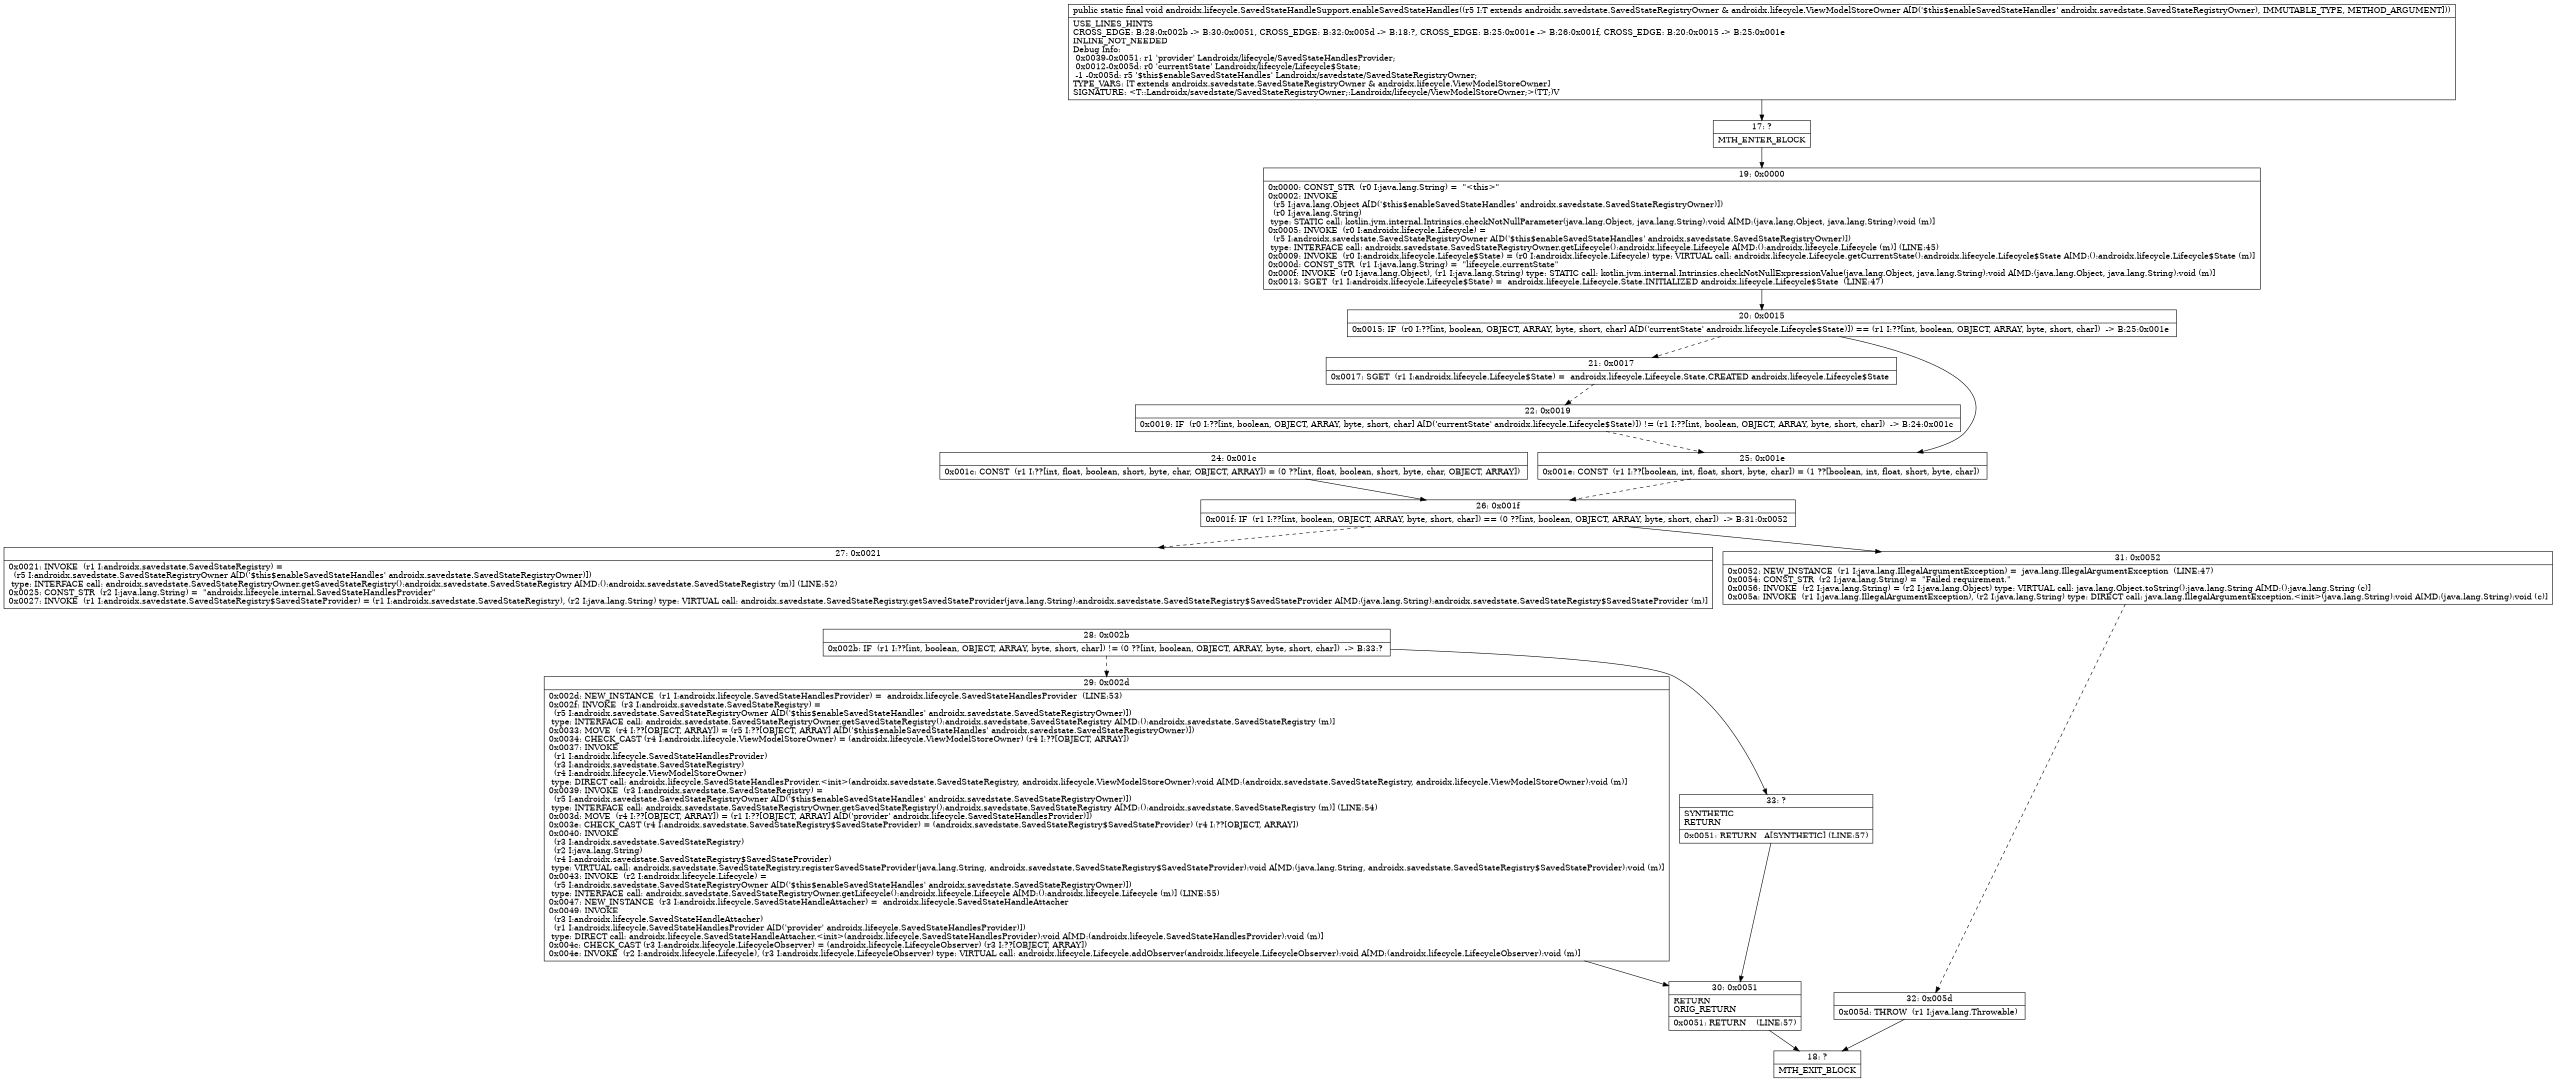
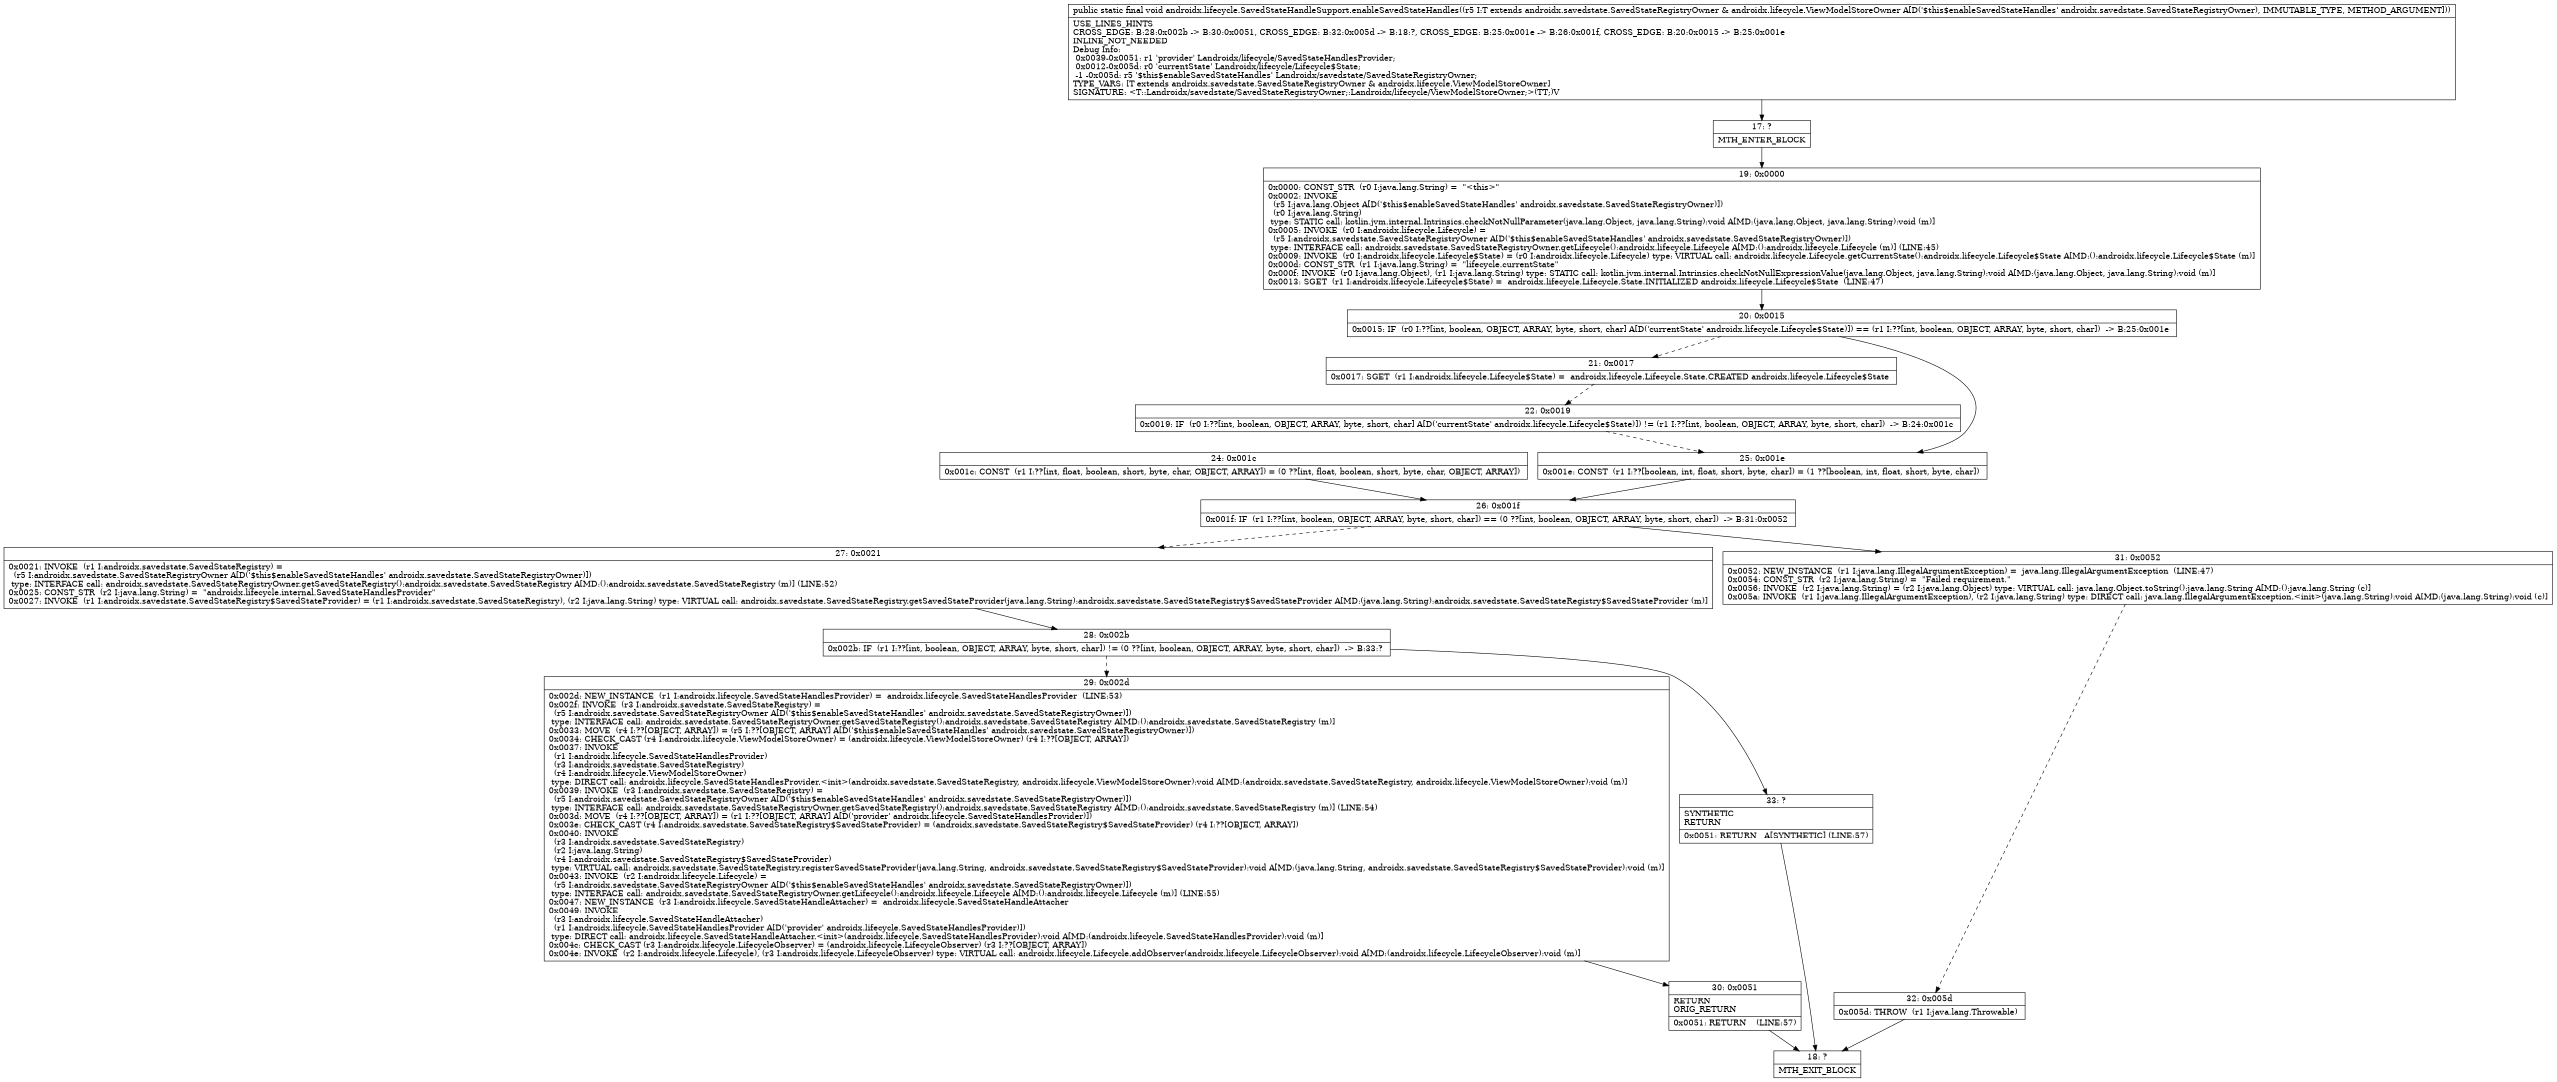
  digraph {
    node [shape=record]
    n1 [label="{17\:\ ?|MTH_ENTER_BLOCK\l}"]
    n2 [label="{19\:\ 0x0000|0x0000: CONST_STR  (r0 I:java.lang.String) =  \"\<this\>\" \l0x0002: INVOKE  \l  (r5 I:java.lang.Object A[D('$this$enableSavedStateHandles' androidx.savedstate.SavedStateRegistryOwner)])\l  (r0 I:java.lang.String)\l type: STATIC call: kotlin.jvm.internal.Intrinsics.checkNotNullParameter(java.lang.Object, java.lang.String):void A[MD:(java.lang.Object, java.lang.String):void (m)]\l0x0005: INVOKE  (r0 I:androidx.lifecycle.Lifecycle) = \l  (r5 I:androidx.savedstate.SavedStateRegistryOwner A[D('$this$enableSavedStateHandles' androidx.savedstate.SavedStateRegistryOwner)])\l type: INTERFACE call: androidx.savedstate.SavedStateRegistryOwner.getLifecycle():androidx.lifecycle.Lifecycle A[MD:():androidx.lifecycle.Lifecycle (m)] (LINE:45)\l0x0009: INVOKE  (r0 I:androidx.lifecycle.Lifecycle$State) = (r0 I:androidx.lifecycle.Lifecycle) type: VIRTUAL call: androidx.lifecycle.Lifecycle.getCurrentState():androidx.lifecycle.Lifecycle$State A[MD:():androidx.lifecycle.Lifecycle$State (m)]\l0x000d: CONST_STR  (r1 I:java.lang.String) =  \"lifecycle.currentState\" \l0x000f: INVOKE  (r0 I:java.lang.Object), (r1 I:java.lang.String) type: STATIC call: kotlin.jvm.internal.Intrinsics.checkNotNullExpressionValue(java.lang.Object, java.lang.String):void A[MD:(java.lang.Object, java.lang.String):void (m)]\l0x0013: SGET  (r1 I:androidx.lifecycle.Lifecycle$State) =  androidx.lifecycle.Lifecycle.State.INITIALIZED androidx.lifecycle.Lifecycle$State  (LINE:47)\l}"]
    n3 [label="{20\:\ 0x0015|0x0015: IF  (r0 I:??[int, boolean, OBJECT, ARRAY, byte, short, char] A[D('currentState' androidx.lifecycle.Lifecycle$State)]) == (r1 I:??[int, boolean, OBJECT, ARRAY, byte, short, char])  \-\> B:25:0x001e \l}"]
    n4 [label="{21\:\ 0x0017|0x0017: SGET  (r1 I:androidx.lifecycle.Lifecycle$State) =  androidx.lifecycle.Lifecycle.State.CREATED androidx.lifecycle.Lifecycle$State \l}"]
    n5 [label="{25\:\ 0x001e|0x001e: CONST  (r1 I:??[boolean, int, float, short, byte, char]) = (1 ??[boolean, int, float, short, byte, char]) \l}"]
    n6 [label="{22\:\ 0x0019|0x0019: IF  (r0 I:??[int, boolean, OBJECT, ARRAY, byte, short, char] A[D('currentState' androidx.lifecycle.Lifecycle$State)]) != (r1 I:??[int, boolean, OBJECT, ARRAY, byte, short, char])  \-\> B:24:0x001c \l}"]
    n7 [label="{26\:\ 0x001f|0x001f: IF  (r1 I:??[int, boolean, OBJECT, ARRAY, byte, short, char]) == (0 ??[int, boolean, OBJECT, ARRAY, byte, short, char])  \-\> B:31:0x0052 \l}"]
    n8 [label="{24\:\ 0x001c|0x001c: CONST  (r1 I:??[int, float, boolean, short, byte, char, OBJECT, ARRAY]) = (0 ??[int, float, boolean, short, byte, char, OBJECT, ARRAY]) \l}"]
    n9 [label="{27\:\ 0x0021|0x0021: INVOKE  (r1 I:androidx.savedstate.SavedStateRegistry) = \l  (r5 I:androidx.savedstate.SavedStateRegistryOwner A[D('$this$enableSavedStateHandles' androidx.savedstate.SavedStateRegistryOwner)])\l type: INTERFACE call: androidx.savedstate.SavedStateRegistryOwner.getSavedStateRegistry():androidx.savedstate.SavedStateRegistry A[MD:():androidx.savedstate.SavedStateRegistry (m)] (LINE:52)\l0x0025: CONST_STR  (r2 I:java.lang.String) =  \"androidx.lifecycle.internal.SavedStateHandlesProvider\" \l0x0027: INVOKE  (r1 I:androidx.savedstate.SavedStateRegistry$SavedStateProvider) = (r1 I:androidx.savedstate.SavedStateRegistry), (r2 I:java.lang.String) type: VIRTUAL call: androidx.savedstate.SavedStateRegistry.getSavedStateProvider(java.lang.String):androidx.savedstate.SavedStateRegistry$SavedStateProvider A[MD:(java.lang.String):androidx.savedstate.SavedStateRegistry$SavedStateProvider (m)]\l}"]
    n10 [label="{31\:\ 0x0052|0x0052: NEW_INSTANCE  (r1 I:java.lang.IllegalArgumentException) =  java.lang.IllegalArgumentException  (LINE:47)\l0x0054: CONST_STR  (r2 I:java.lang.String) =  \"Failed requirement.\" \l0x0056: INVOKE  (r2 I:java.lang.String) = (r2 I:java.lang.Object) type: VIRTUAL call: java.lang.Object.toString():java.lang.String A[MD:():java.lang.String (c)]\l0x005a: INVOKE  (r1 I:java.lang.IllegalArgumentException), (r2 I:java.lang.String) type: DIRECT call: java.lang.IllegalArgumentException.\<init\>(java.lang.String):void A[MD:(java.lang.String):void (c)]\l}"]
    n11 [label="{28\:\ 0x002b|0x002b: IF  (r1 I:??[int, boolean, OBJECT, ARRAY, byte, short, char]) != (0 ??[int, boolean, OBJECT, ARRAY, byte, short, char])  \-\> B:33:? \l}"]
    n12 [label="{32\:\ 0x005d|0x005d: THROW  (r1 I:java.lang.Throwable) \l}"]
    n13 [label="{29\:\ 0x002d|0x002d: NEW_INSTANCE  (r1 I:androidx.lifecycle.SavedStateHandlesProvider) =  androidx.lifecycle.SavedStateHandlesProvider  (LINE:53)\l0x002f: INVOKE  (r3 I:androidx.savedstate.SavedStateRegistry) = \l  (r5 I:androidx.savedstate.SavedStateRegistryOwner A[D('$this$enableSavedStateHandles' androidx.savedstate.SavedStateRegistryOwner)])\l type: INTERFACE call: androidx.savedstate.SavedStateRegistryOwner.getSavedStateRegistry():androidx.savedstate.SavedStateRegistry A[MD:():androidx.savedstate.SavedStateRegistry (m)]\l0x0033: MOVE  (r4 I:??[OBJECT, ARRAY]) = (r5 I:??[OBJECT, ARRAY] A[D('$this$enableSavedStateHandles' androidx.savedstate.SavedStateRegistryOwner)]) \l0x0034: CHECK_CAST (r4 I:androidx.lifecycle.ViewModelStoreOwner) = (androidx.lifecycle.ViewModelStoreOwner) (r4 I:??[OBJECT, ARRAY]) \l0x0037: INVOKE  \l  (r1 I:androidx.lifecycle.SavedStateHandlesProvider)\l  (r3 I:androidx.savedstate.SavedStateRegistry)\l  (r4 I:androidx.lifecycle.ViewModelStoreOwner)\l type: DIRECT call: androidx.lifecycle.SavedStateHandlesProvider.\<init\>(androidx.savedstate.SavedStateRegistry, androidx.lifecycle.ViewModelStoreOwner):void A[MD:(androidx.savedstate.SavedStateRegistry, androidx.lifecycle.ViewModelStoreOwner):void (m)]\l0x0039: INVOKE  (r3 I:androidx.savedstate.SavedStateRegistry) = \l  (r5 I:androidx.savedstate.SavedStateRegistryOwner A[D('$this$enableSavedStateHandles' androidx.savedstate.SavedStateRegistryOwner)])\l type: INTERFACE call: androidx.savedstate.SavedStateRegistryOwner.getSavedStateRegistry():androidx.savedstate.SavedStateRegistry A[MD:():androidx.savedstate.SavedStateRegistry (m)] (LINE:54)\l0x003d: MOVE  (r4 I:??[OBJECT, ARRAY]) = (r1 I:??[OBJECT, ARRAY] A[D('provider' androidx.lifecycle.SavedStateHandlesProvider)]) \l0x003e: CHECK_CAST (r4 I:androidx.savedstate.SavedStateRegistry$SavedStateProvider) = (androidx.savedstate.SavedStateRegistry$SavedStateProvider) (r4 I:??[OBJECT, ARRAY]) \l0x0040: INVOKE  \l  (r3 I:androidx.savedstate.SavedStateRegistry)\l  (r2 I:java.lang.String)\l  (r4 I:androidx.savedstate.SavedStateRegistry$SavedStateProvider)\l type: VIRTUAL call: androidx.savedstate.SavedStateRegistry.registerSavedStateProvider(java.lang.String, androidx.savedstate.SavedStateRegistry$SavedStateProvider):void A[MD:(java.lang.String, androidx.savedstate.SavedStateRegistry$SavedStateProvider):void (m)]\l0x0043: INVOKE  (r2 I:androidx.lifecycle.Lifecycle) = \l  (r5 I:androidx.savedstate.SavedStateRegistryOwner A[D('$this$enableSavedStateHandles' androidx.savedstate.SavedStateRegistryOwner)])\l type: INTERFACE call: androidx.savedstate.SavedStateRegistryOwner.getLifecycle():androidx.lifecycle.Lifecycle A[MD:():androidx.lifecycle.Lifecycle (m)] (LINE:55)\l0x0047: NEW_INSTANCE  (r3 I:androidx.lifecycle.SavedStateHandleAttacher) =  androidx.lifecycle.SavedStateHandleAttacher \l0x0049: INVOKE  \l  (r3 I:androidx.lifecycle.SavedStateHandleAttacher)\l  (r1 I:androidx.lifecycle.SavedStateHandlesProvider A[D('provider' androidx.lifecycle.SavedStateHandlesProvider)])\l type: DIRECT call: androidx.lifecycle.SavedStateHandleAttacher.\<init\>(androidx.lifecycle.SavedStateHandlesProvider):void A[MD:(androidx.lifecycle.SavedStateHandlesProvider):void (m)]\l0x004c: CHECK_CAST (r3 I:androidx.lifecycle.LifecycleObserver) = (androidx.lifecycle.LifecycleObserver) (r3 I:??[OBJECT, ARRAY]) \l0x004e: INVOKE  (r2 I:androidx.lifecycle.Lifecycle), (r3 I:androidx.lifecycle.LifecycleObserver) type: VIRTUAL call: androidx.lifecycle.Lifecycle.addObserver(androidx.lifecycle.LifecycleObserver):void A[MD:(androidx.lifecycle.LifecycleObserver):void (m)]\l}"]
    n14 [label="{33\:\ ?|SYNTHETIC\lRETURN\l|0x0051: RETURN   A[SYNTHETIC] (LINE:57)\l}"]
    n15 [label="{30\:\ 0x0051|RETURN\lORIG_RETURN\l|0x0051: RETURN    (LINE:57)\l}"]
    n16 [label="{18\:\ ?|MTH_EXIT_BLOCK\l}"]
    n17 [label="{public static final void androidx.lifecycle.SavedStateHandleSupport.enableSavedStateHandles((r5 I:T extends androidx.savedstate.SavedStateRegistryOwner & androidx.lifecycle.ViewModelStoreOwner A[D('$this$enableSavedStateHandles' androidx.savedstate.SavedStateRegistryOwner), IMMUTABLE_TYPE, METHOD_ARGUMENT]))  | USE_LINES_HINTS\lCROSS_EDGE: B:28:0x002b \-\> B:30:0x0051, CROSS_EDGE: B:32:0x005d \-\> B:18:?, CROSS_EDGE: B:25:0x001e \-\> B:26:0x001f, CROSS_EDGE: B:20:0x0015 \-\> B:25:0x001e\lINLINE_NOT_NEEDED\lDebug Info:\l  0x0039\-0x0051: r1 'provider' Landroidx\/lifecycle\/SavedStateHandlesProvider;\l  0x0012\-0x005d: r0 'currentState' Landroidx\/lifecycle\/Lifecycle$State;\l  \-1 \-0x005d: r5 '$this$enableSavedStateHandles' Landroidx\/savedstate\/SavedStateRegistryOwner;\lTYPE_VARS: [T extends androidx.savedstate.SavedStateRegistryOwner & androidx.lifecycle.ViewModelStoreOwner]\lSIGNATURE: \<T::Landroidx\/savedstate\/SavedStateRegistryOwner;:Landroidx\/lifecycle\/ViewModelStoreOwner;\>(TT;)V\l}"]
    n1 -> n2
    n2 -> n3
    n3 -> n4 [style=dashed]
    n3 -> n5
    n4 -> n6 [style=dashed]
-   n5 -> n7 [style=dashed]
+   n5 -> n7
    n6 -> n5 [style=dashed]
    n7 -> n9 [style=dashed]
    n7 -> n10
    n8 -> n7
+   n9 -> n11
    n10 -> n12 [style=dashed]
    n11 -> n13 [style=dashed]
    n11 -> n14
    n12 -> n16
    n13 -> n15
-   n14 -> n15
+   n14 -> n16
    n15 -> n16
    n17 -> n1
  }
